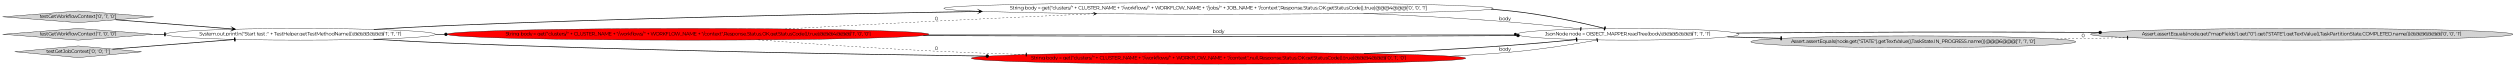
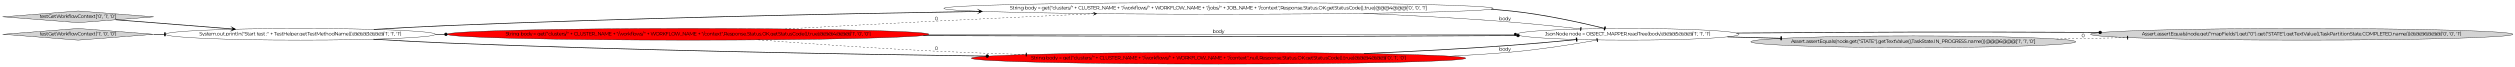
  digraph {
    rankdir=LR
    fontname=Montserrat
    node [fillcolor=lightgray shape=ellipse style=filled fontname=Montserrat]
    edge [style=bold arrowhead=tee fontname=Montserrat]
    n1 [fillcolor=white label="System.out.println(\"Start test :\" + TestHelper.getTestMethodName())@@@3@@@['1', '1', '1']"]
    n2 [fillcolor=white label="String body = get(\"clusters/\" + CLUSTER_NAME + \"/workflows/\" + WORKFLOW_NAME + \"/jobs/\" + JOB_NAME + \"/context\",Response.Status.OK.getStatusCode(),true)@@@4@@@['0', '0', '1']"]
    n3 [fillcolor=red label="String body = get(\"clusters/\" + CLUSTER_NAME + \"/workflows/\" + WORKFLOW_NAME + \"/context\",Response.Status.OK.getStatusCode(),true)@@@4@@@['1', '0', '0']"]
    n4 [fillcolor=red label="String body = get(\"clusters/\" + CLUSTER_NAME + \"/workflows/\" + WORKFLOW_NAME + \"/context\",null,Response.Status.OK.getStatusCode(),true)@@@4@@@['0', '1', '0']"]
    n5 [label="Assert.assertEquals(node.get(\"mapFields\").get(\"0\").get(\"STATE\").getTextValue(),TaskPartitionState.COMPLETED.name())@@@6@@@['0', '0', '1']"]
    n6 [fillcolor=white label="JsonNode node = OBJECT_MAPPER.readTree(body)@@@5@@@['1', '1', '1']"]
    n7 [label="testGetWorkflowContext['0', '1', '0']" shape=diamond]
    n8 [label="Assert.assertEquals(node.get(\"STATE\").getTextValue(),TaskState.IN_PROGRESS.name())@@@6@@@['1', '1', '0']"]
    n9 [label="testGetWorkflowContext['1', '0', '0']" shape=diamond]
-   n10 [label="testGetJobContext['0', '0', '1']" shape=diamond]
    n1 -> n2 [arrowhead=vee]
    n1 -> n3 [arrowhead=dot]
    n1 -> n4 [arrowhead=dot]
    n2 -> n6
    n2 -> n6 [label=body style=solid]
    n3 -> n2 [label=0 style=dashed arrowhead=vee]
    n3 -> n4 [label=0 style=dashed]
    n3 -> n6 [label=body style=solid arrowhead=dot]
    n3 -> n6 [arrowhead=dot]
    n4 -> n6
    n4 -> n6 [label=body style=solid]
    n6 -> n5 [arrowhead=dot]
    n6 -> n8
    n7 -> n1 [arrowhead=vee]
    n8 -> n5 [label=0 style=dashed]
    n9 -> n1
-   n10 -> n1
  }
